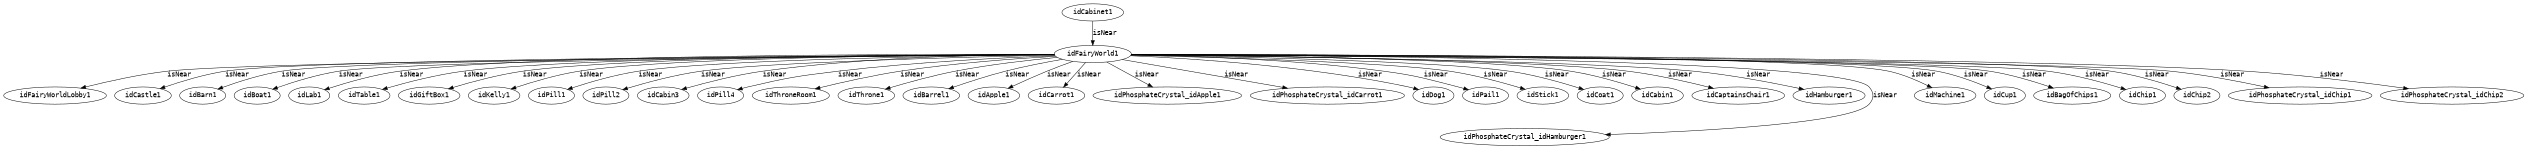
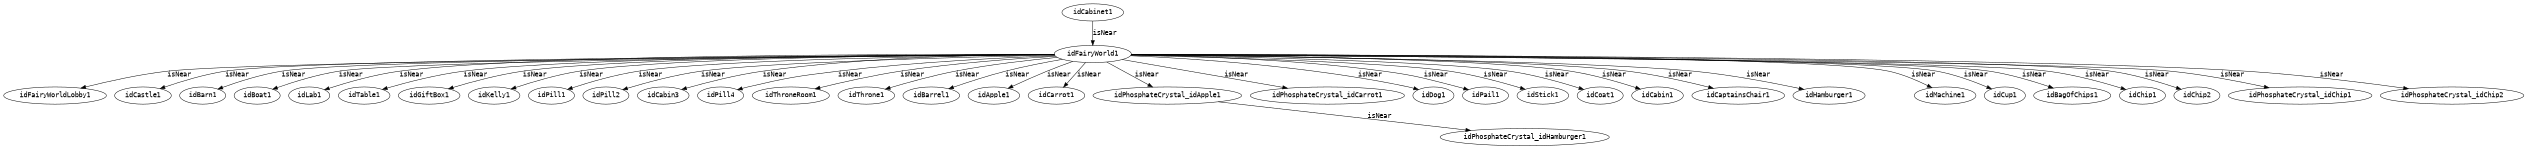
  strict digraph {
    fontname="DejaVu Sans Mono"
    node [fontname="DejaVu Sans Mono" node_type=entity_node]
    edge [edge_type=relationship fontname="DejaVu Sans Mono"]
    idFairyWorld1
    idFairyWorldLobby1
    idCastle1
    idBarn1
    idBoat1
    idLab1
    idTable1
    idGiftBox1
    idKelly1
    idPill1
    idPill2
    n12 [label=idCabin3]
    idPill4
    idThroneRoom1
    idThrone1
    idBarrel1
    idApple1
    idCarrot1
    idPhosphateCrystal_idApple1
    idPhosphateCrystal_idCarrot1
    idDog1
    idPail1
    idStick1
    idCoat1
    idCabin1
    idCaptainsChair1
    idHamburger1
    idPhosphateCrystal_idHamburger1
    idMachine1
    idCup1
    idBagOfChips1
    idChip1
    idChip2
    idPhosphateCrystal_idChip1
    idPhosphateCrystal_idChip2
    idCabinet1
    idFairyWorld1 -> idFairyWorldLobby1 [label=isNear]
    idFairyWorld1 -> idCastle1 [label=isNear]
    idFairyWorld1 -> idBarn1 [label=isNear]
    idFairyWorld1 -> idBoat1 [label=isNear]
    idFairyWorld1 -> idLab1 [label=isNear]
    idFairyWorld1 -> idTable1 [label=isNear]
    idFairyWorld1 -> idGiftBox1 [label=isNear]
    idFairyWorld1 -> idKelly1 [label=isNear]
    idFairyWorld1 -> idPill1 [label=isNear]
    idFairyWorld1 -> idPill2 [label=isNear]
    idFairyWorld1 -> n12 [label=isNear]
    idFairyWorld1 -> idPill4 [label=isNear]
    idFairyWorld1 -> idThroneRoom1 [label=isNear]
    idFairyWorld1 -> idThrone1 [label=isNear]
    idFairyWorld1 -> idBarrel1 [label=isNear]
    idFairyWorld1 -> idApple1 [label=isNear]
    idFairyWorld1 -> idCarrot1 [label=isNear]
    idFairyWorld1 -> idPhosphateCrystal_idApple1 [label=isNear]
    idFairyWorld1 -> idPhosphateCrystal_idCarrot1 [label=isNear]
    idFairyWorld1 -> idDog1 [label=isNear]
    idFairyWorld1 -> idPail1 [label=isNear]
    idFairyWorld1 -> idStick1 [label=isNear]
    idFairyWorld1 -> idCoat1 [label=isNear]
    idFairyWorld1 -> idCabin1 [label=isNear]
    idFairyWorld1 -> idCaptainsChair1 [label=isNear]
    idFairyWorld1 -> idHamburger1 [label=isNear]
-   idFairyWorld1 -> idPhosphateCrystal_idHamburger1 [label=isNear]
+   idPhosphateCrystal_idApple1 -> idPhosphateCrystal_idHamburger1 [label=isNear]
    idFairyWorld1 -> idMachine1 [label=isNear]
    idFairyWorld1 -> idCup1 [label=isNear]
    idFairyWorld1 -> idBagOfChips1 [label=isNear]
    idFairyWorld1 -> idChip1 [label=isNear]
    idFairyWorld1 -> idChip2 [label=isNear]
    idFairyWorld1 -> idPhosphateCrystal_idChip1 [label=isNear]
    idFairyWorld1 -> idPhosphateCrystal_idChip2 [label=isNear]
    idCabinet1 -> idFairyWorld1 [label=isNear]
  }
